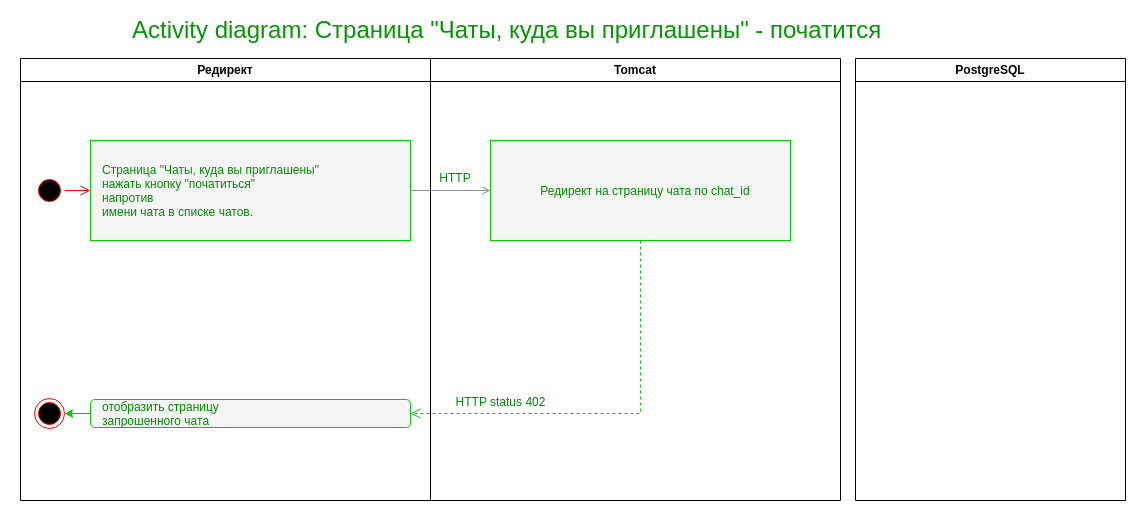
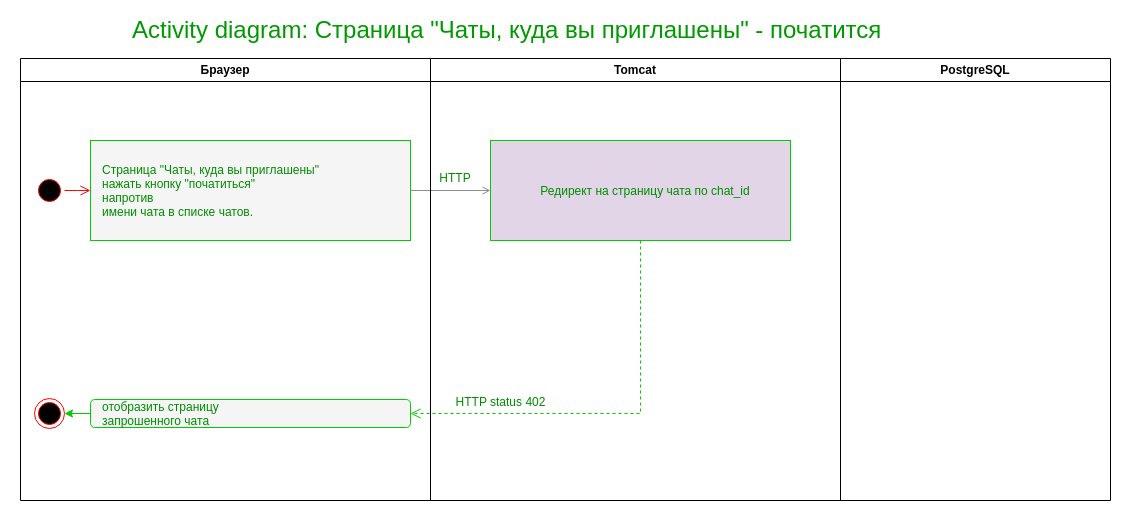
  <mxCell id="0" />
  <mxCell id="1" parent="0" />
- <mxCell id="2" value="Редирект на страницу чата по chat_id" style="align=center;spacingLeft=10;fillColor=#f5f5f5;strokeColor=#00CC00;fontColor=#008C00;container=0;verticalAlign=middle;" parent="1" vertex="1"><mxGeometry x="490" y="140" width="300" height="100" as="geometry" /></mxCell>
+ <mxCell id="2" value="Редирект на страницу чата по chat_id" style="align=center;spacingLeft=10;fillColor=#e1d5e7;strokeColor=#00CC00;fontColor=#008C00;container=0;verticalAlign=middle;" parent="1" vertex="1"><mxGeometry x="490" y="140" width="300" height="100" as="geometry" /></mxCell>
  <mxCell id="3" value="Страница &quot;Чаты, куда вы приглашены&quot;&#10;нажать кнопку &quot;початиться&quot; &#10;напротив &#10;имени чата в списке чатов." style="align=left;spacingLeft=10;fillColor=#f5f5f5;strokeColor=#00CC00;fontColor=#008C00;container=0;" parent="1" vertex="1"><mxGeometry x="90" y="140" width="320" height="100" as="geometry" /></mxCell>
  <mxCell id="4" value="" style="edgeStyle=elbowEdgeStyle;elbow=horizontal;verticalAlign=bottom;endArrow=open;endSize=8;strokeColor=#FF0000;endFill=1;rounded=0" parent="1" source="6" target="3" edge="1"><mxGeometry x="243" y="191" as="geometry"><mxPoint x="228" y="191" as="targetPoint" /></mxGeometry></mxCell>
  <mxCell id="5" value="" style="endArrow=open;endFill=1;rounded=0;exitX=1;exitY=0.5;exitDx=0;exitDy=0;fontColor=#00CC00;strokeWidth=1;strokeColor=#8F8F8F;" parent="1" source="3" edge="1"><mxGeometry x="520" y="374" as="geometry"><mxPoint x="490" y="190" as="targetPoint" /></mxGeometry></mxCell>
  <mxCell id="6" value="" style="ellipse;shape=startState;fillColor=#000000;strokeColor=#ff0000;container=0;" parent="1" vertex="1"><mxGeometry x="34" y="175" width="30" height="30" as="geometry" /></mxCell>
  <mxCell id="7" value="" style="ellipse;shape=endState;fillColor=#000000;strokeColor=#ff0000;container=0;" parent="1" vertex="1"><mxGeometry x="34" y="398" width="30" height="30" as="geometry" /></mxCell>
  <mxCell id="8" value="" style="edgeStyle=elbowEdgeStyle;elbow=horizontal;verticalAlign=bottom;endArrow=open;endSize=8;endFill=1;rounded=0;exitX=0.5;exitY=1;exitDx=0;exitDy=0;strokeColor=#00CC00;entryX=1;entryY=0.5;entryDx=0;entryDy=0;dashed=1;" parent="1" source="2" target="10" edge="1"><mxGeometry x="130" y="25" as="geometry"><mxPoint x="420" y="413" as="targetPoint" /><mxPoint x="491" y="413" as="sourcePoint" /><Array as="points"><mxPoint x="640" y="320" /></Array></mxGeometry></mxCell>
  <mxCell id="9" value="Activity diagram: Страница &quot;Чаты, куда вы приглашены&quot; - початится" style="text;html=1;strokeColor=none;fillColor=none;align=left;verticalAlign=middle;whiteSpace=wrap;rounded=0;fontSize=24;fontColor=#009900;" parent="1" vertex="1"><mxGeometry x="130" y="20" width="890" height="20" as="geometry" /></mxCell>
  <mxCell id="10" value="отобразить страницу &#10;запрошенного чата" style="align=left;spacingLeft=10;fillColor=#f5f5f5;strokeColor=#00CC00;fontColor=#008C00;container=0;rounded=1;" parent="1" vertex="1"><mxGeometry x="90" y="399" width="320" height="28" as="geometry" /></mxCell>
  <mxCell id="11" value="" style="endArrow=classic;html=1;strokeColor=#00CC00;strokeWidth=1;fontSize=24;fontColor=#009900;entryX=1;entryY=0.5;entryDx=0;entryDy=0;exitX=0;exitY=0.5;exitDx=0;exitDy=0;" parent="1" source="10" target="7" edge="1"><mxGeometry width="50" height="50" relative="1" as="geometry"><mxPoint x="533" y="499" as="sourcePoint" /><mxPoint x="583" y="449" as="targetPoint" /></mxGeometry></mxCell>
- <mxCell id="12" value="Редирект" style="swimlane;whiteSpace=wrap" parent="1" vertex="1"><mxGeometry x="20" y="58" width="410" height="442" as="geometry" /></mxCell>
+ <mxCell id="12" value="Браузер" style="swimlane;whiteSpace=wrap" parent="1" vertex="1"><mxGeometry x="20" y="58" width="410" height="442" as="geometry" /></mxCell>
  <mxCell id="13" value="HTTP" style="text;html=1;fillColor=none;align=center;verticalAlign=middle;whiteSpace=wrap;rounded=0;fontColor=#008C00;container=0;" parent="1" vertex="1"><mxGeometry x="430" y="168" width="50" height="20" as="geometry" /></mxCell>
  <mxCell id="14" value="Tomcat" style="swimlane;whiteSpace=wrap" parent="1" vertex="1"><mxGeometry x="430" y="58" width="410" height="442" as="geometry" /></mxCell>
  <mxCell id="15" value="HTTP status 402" style="text;html=1;fillColor=none;align=center;verticalAlign=middle;whiteSpace=wrap;rounded=0;fontColor=#008C00;container=0;" parent="14" vertex="1"><mxGeometry x="10" y="334" width="121" height="20" as="geometry" /></mxCell>
- <mxCell id="16" value="PostgreSQL" style="swimlane;whiteSpace=wrap" parent="1" vertex="1"><mxGeometry x="855" y="58" width="270" height="442" as="geometry" /></mxCell>
+ <mxCell id="16" value="PostgreSQL" style="swimlane;whiteSpace=wrap" parent="1" vertex="1"><mxGeometry x="840" y="58" width="270" height="442" as="geometry" /></mxCell>
